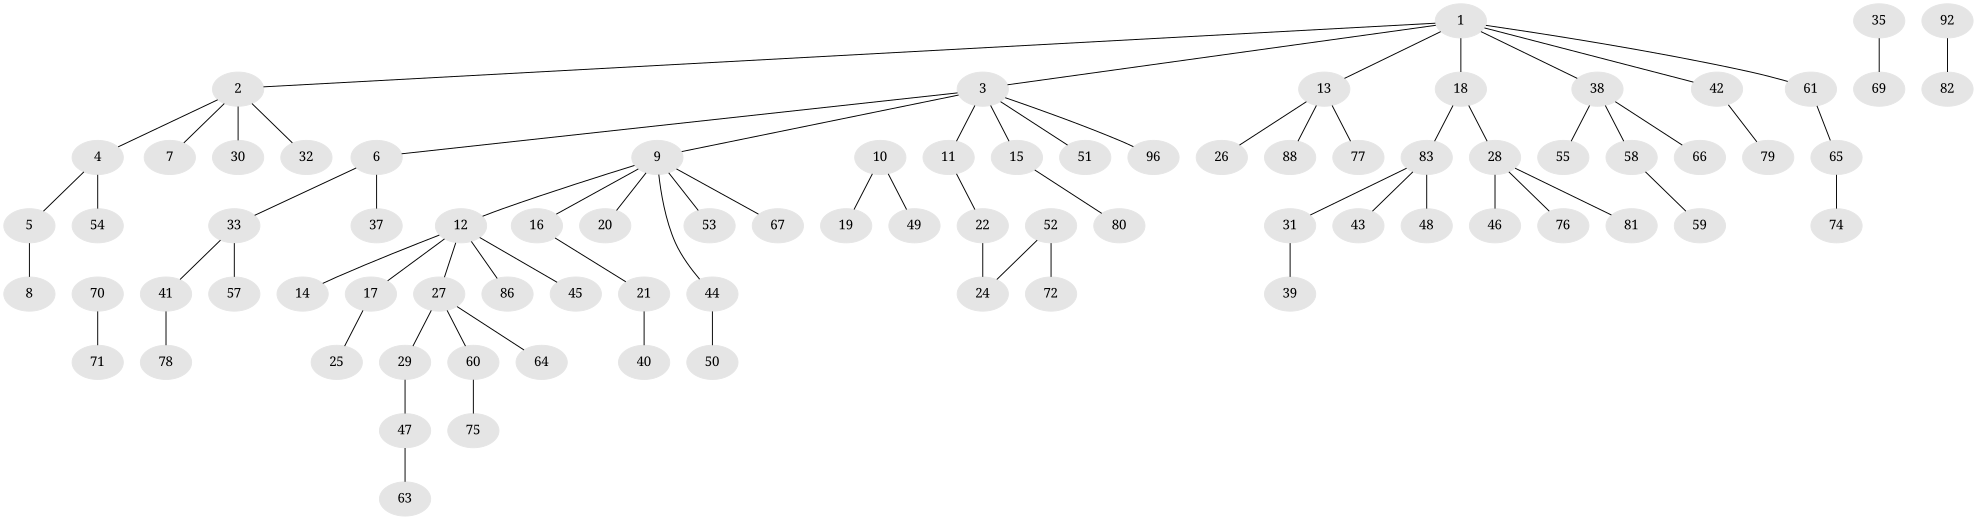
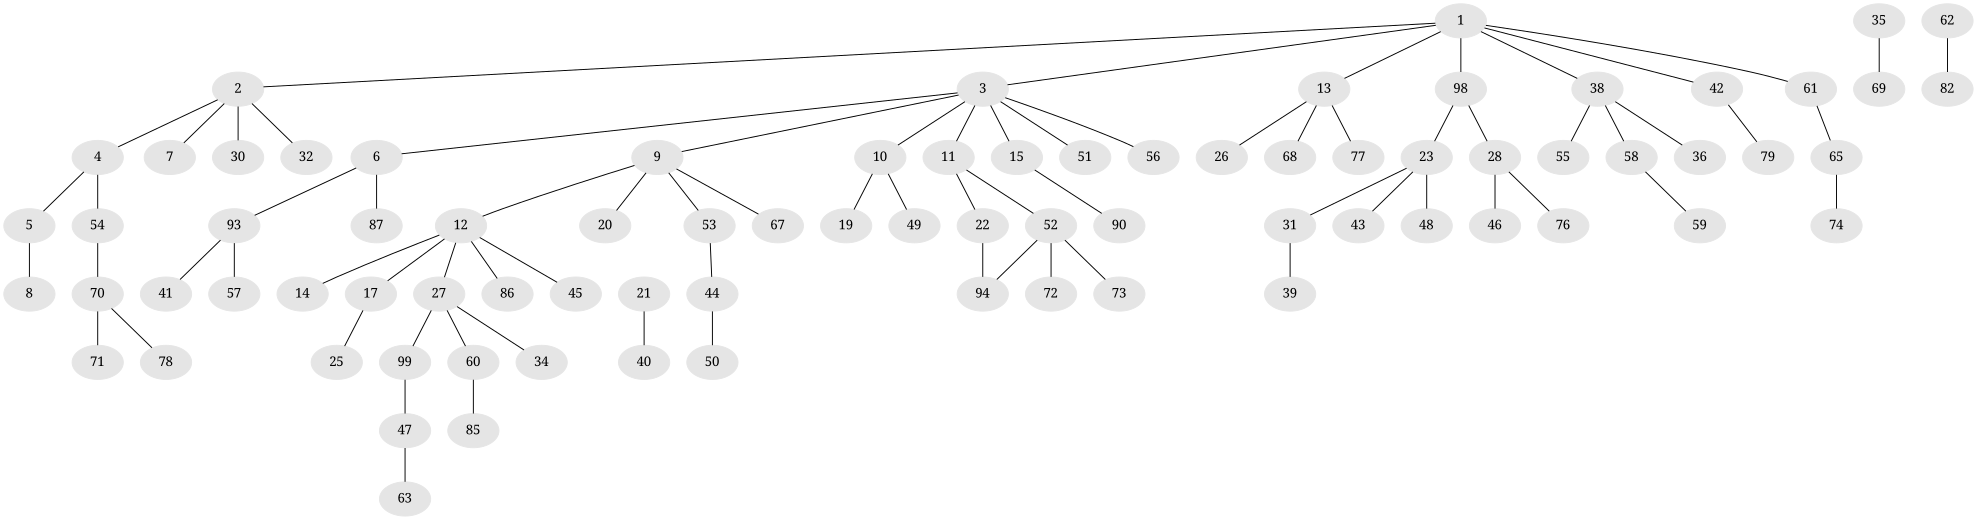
  graph {
    fontname="Noto Serif"
    node [color=gray90 fontname="Noto Serif" style=filled]
    edge [fontname="Noto Serif"]
    1
    2
    3
    13
-   18
+   18 [label=98]
    38
    42
    61
    4
    7
    30
    32
    6
    9
    10
    11
    15
    51
-   56 [label=96]
+   56
    26
-   68 [label=88]
+   68
    77
-   23 [label=83]
+   23
    28
    55
    58
-   66
+   66 [label=36]
    79
    65
    5
    54
-   33
-   37
+   33 [label=93]
+   37 [label=87]
    12
-   16
    20
    44
    53
    67
    19
    49
    22
    52
-   80
+   80 [label=90]
    8
    70
    41
    57
    14
    17
    27
    n52 [label=86]
    45
    21
    50
-   24
+   24 [label=94]
    72
+   73
    25
-   29
+   29 [label=99]
    60
-   64
+   64 [label=34]
    40
    31
    43
    48
    46
    76
-   81
    39
    47
-   75
+   75 [label=85]
    63
    35
    69
    59
-   62 [label=92]
+   62
    82
    71
    78
    74
    1 -- 2
    1 -- 3
    1 -- 13
    1 -- 18
    1 -- 38
    1 -- 42
    1 -- 61
    2 -- 4
    2 -- 7
    2 -- 30
    2 -- 32
    3 -- 6
    3 -- 9
+   3 -- 10
    3 -- 11
    3 -- 15
    3 -- 51
    3 -- 56
    13 -- 26
    13 -- 68
    13 -- 77
    18 -- 23
    18 -- 28
    38 -- 55
    38 -- 58
    38 -- 66
    42 -- 79
    61 -- 65
    4 -- 5
    4 -- 54
    6 -- 33
    6 -- 37
    9 -- 12
-   9 -- 16
    9 -- 20
-   9 -- 44
+   53 -- 44
    9 -- 53
    9 -- 67
    10 -- 19
    10 -- 49
    11 -- 22
+   11 -- 52
    15 -- 80
    23 -- 31
    23 -- 43
    23 -- 48
    28 -- 46
    28 -- 76
-   28 -- 81
    58 -- 59
    65 -- 74
    5 -- 8
+   54 -- 70
    33 -- 41
    33 -- 57
    12 -- 14
    12 -- 17
    12 -- 27
    12 -- n52
    12 -- 45
-   16 -- 21
    44 -- 50
    22 -- 24
    52 -- 24
    52 -- 72
+   52 -- 73
    70 -- 71
-   41 -- 78
+   70 -- 78
    17 -- 25
    27 -- 29
    27 -- 60
    27 -- 64
    21 -- 40
    29 -- 47
    60 -- 75
    31 -- 39
    47 -- 63
    35 -- 69
    62 -- 82
  }
